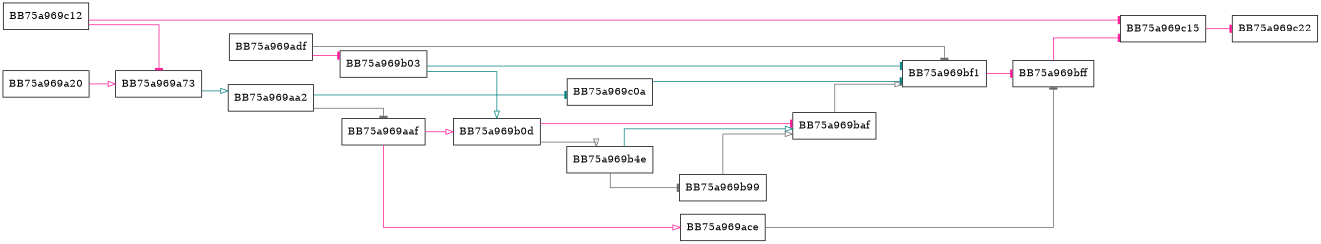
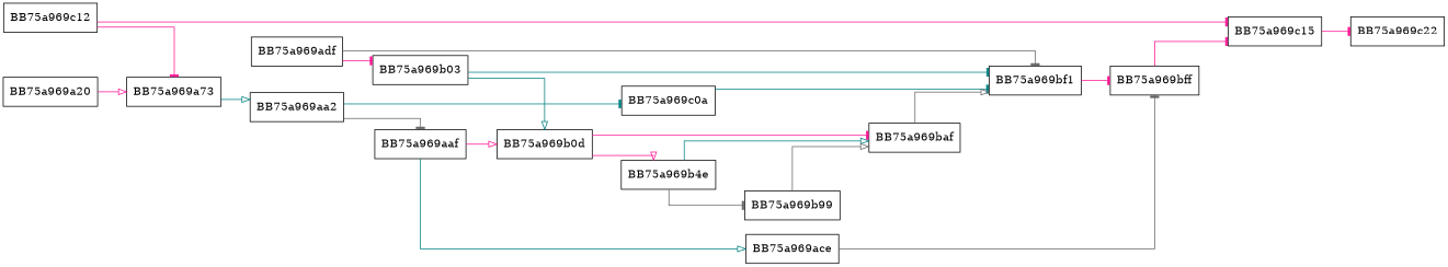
  digraph {
    rankdir=LR
    splines=ortho
    node [shape=box]
    edge [arrowhead=tee color=deeppink]
    BB75a969a20
    BB75a969a73
    BB75a969aa2
    BB75a969c12
    BB75a969c15
    BB75a969c0a
    BB75a969aaf
    BB75a969c22
    BB75a969bf1
    BB75a969ace
    BB75a969b0d
    BB75a969adf
    BB75a969b03
    BB75a969bff
    BB75a969baf
    BB75a969b4e
    BB75a969b99
    BB75a969a20 -> BB75a969a73 [arrowhead=onormal]
    BB75a969a73 -> BB75a969aa2 [arrowhead=onormal color=teal]
    BB75a969aa2 -> BB75a969c0a [color=teal]
    BB75a969aa2 -> BB75a969aaf [color=gray40]
    BB75a969c12 -> BB75a969a73
    BB75a969c12 -> BB75a969c15
    BB75a969c15 -> BB75a969c22
    BB75a969c0a -> BB75a969bf1 [color=teal]
-   BB75a969aaf -> BB75a969ace [arrowhead=onormal]
+   BB75a969aaf -> BB75a969ace [arrowhead=onormal color=teal]
    BB75a969aaf -> BB75a969b0d [arrowhead=onormal]
    BB75a969bf1 -> BB75a969bff
    BB75a969ace -> BB75a969bff [color=gray40]
    BB75a969b0d -> BB75a969baf
-   BB75a969b0d -> BB75a969b4e [arrowhead=onormal color=gray40]
+   BB75a969b0d -> BB75a969b4e [arrowhead=onormal]
    BB75a969adf -> BB75a969bf1 [color=gray40]
    BB75a969adf -> BB75a969b03
    BB75a969b03 -> BB75a969bf1 [color=teal]
    BB75a969b03 -> BB75a969b0d [arrowhead=onormal color=teal]
    BB75a969bff -> BB75a969c15
    BB75a969baf -> BB75a969bf1 [arrowhead=onormal color=gray40]
    BB75a969b4e -> BB75a969baf [arrowhead=onormal color=teal]
    BB75a969b4e -> BB75a969b99 [color=gray40]
    BB75a969b99 -> BB75a969baf [arrowhead=onormal color=gray40]
  }
